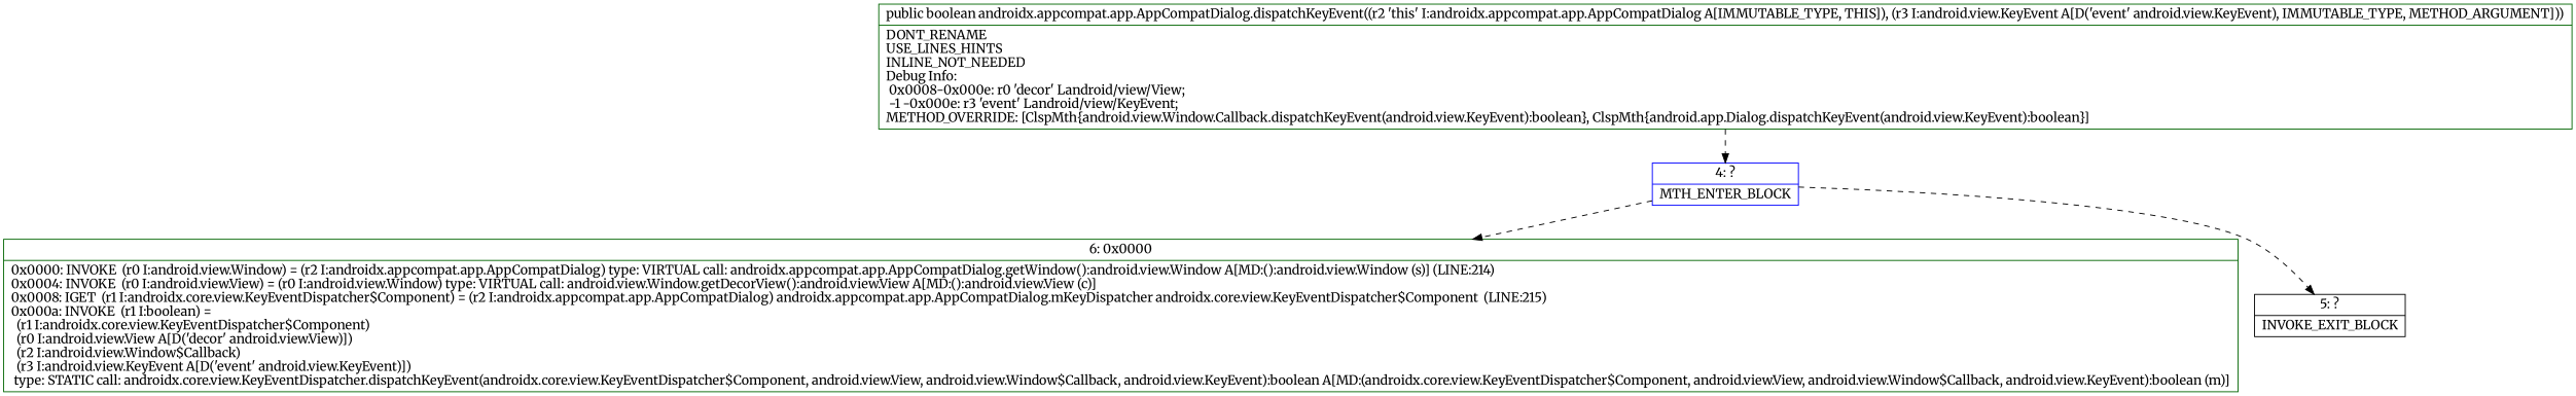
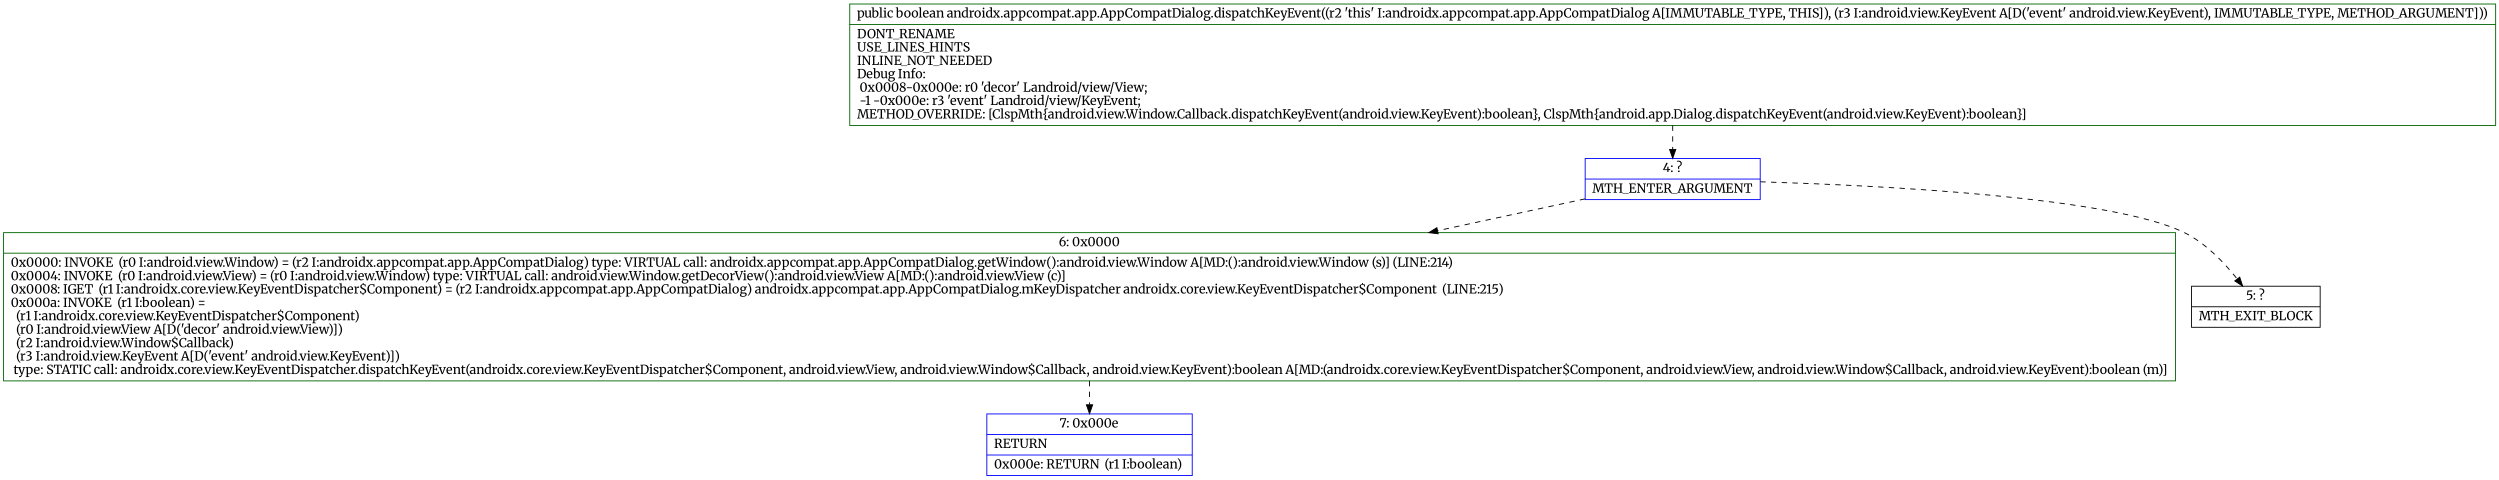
  digraph {
    fontname=Merriweather
    node [color=blue fontname=Merriweather shape=record]
    edge [fontname=Merriweather style=dashed]
-   n1 [label="{4\:\ ?|MTH_ENTER_BLOCK\l}"]
+   n1 [label="{4\:\ ?|MTH_ENTER_ARGUMENT\l}"]
    n2 [color=darkgreen label="{6\:\ 0x0000|0x0000: INVOKE  (r0 I:android.view.Window) = (r2 I:androidx.appcompat.app.AppCompatDialog) type: VIRTUAL call: androidx.appcompat.app.AppCompatDialog.getWindow():android.view.Window A[MD:():android.view.Window (s)] (LINE:214)\l0x0004: INVOKE  (r0 I:android.view.View) = (r0 I:android.view.Window) type: VIRTUAL call: android.view.Window.getDecorView():android.view.View A[MD:():android.view.View (c)]\l0x0008: IGET  (r1 I:androidx.core.view.KeyEventDispatcher$Component) = (r2 I:androidx.appcompat.app.AppCompatDialog) androidx.appcompat.app.AppCompatDialog.mKeyDispatcher androidx.core.view.KeyEventDispatcher$Component  (LINE:215)\l0x000a: INVOKE  (r1 I:boolean) = \l  (r1 I:androidx.core.view.KeyEventDispatcher$Component)\l  (r0 I:android.view.View A[D('decor' android.view.View)])\l  (r2 I:android.view.Window$Callback)\l  (r3 I:android.view.KeyEvent A[D('event' android.view.KeyEvent)])\l type: STATIC call: androidx.core.view.KeyEventDispatcher.dispatchKeyEvent(androidx.core.view.KeyEventDispatcher$Component, android.view.View, android.view.Window$Callback, android.view.KeyEvent):boolean A[MD:(androidx.core.view.KeyEventDispatcher$Component, android.view.View, android.view.Window$Callback, android.view.KeyEvent):boolean (m)]\l}"]
-   n3 [color=black label="{5\:\ ?|INVOKE_EXIT_BLOCK\l}"]
+   n3 [color=black label="{5\:\ ?|MTH_EXIT_BLOCK\l}"]
+   n4 [label="{7\:\ 0x000e|RETURN\l|0x000e: RETURN  (r1 I:boolean) \l}"]
    n5 [color=darkgreen label="{public boolean androidx.appcompat.app.AppCompatDialog.dispatchKeyEvent((r2 'this' I:androidx.appcompat.app.AppCompatDialog A[IMMUTABLE_TYPE, THIS]), (r3 I:android.view.KeyEvent A[D('event' android.view.KeyEvent), IMMUTABLE_TYPE, METHOD_ARGUMENT]))  | DONT_RENAME\lUSE_LINES_HINTS\lINLINE_NOT_NEEDED\lDebug Info:\l  0x0008\-0x000e: r0 'decor' Landroid\/view\/View;\l  \-1 \-0x000e: r3 'event' Landroid\/view\/KeyEvent;\lMETHOD_OVERRIDE: [ClspMth\{android.view.Window.Callback.dispatchKeyEvent(android.view.KeyEvent):boolean\}, ClspMth\{android.app.Dialog.dispatchKeyEvent(android.view.KeyEvent):boolean\}]\l}"]
    n1 -> n2
    n1 -> n3
+   n2 -> n4
    n5 -> n1
  }
